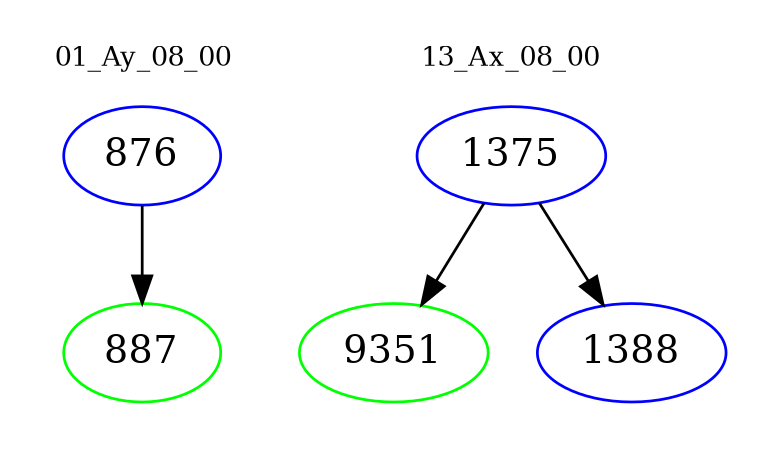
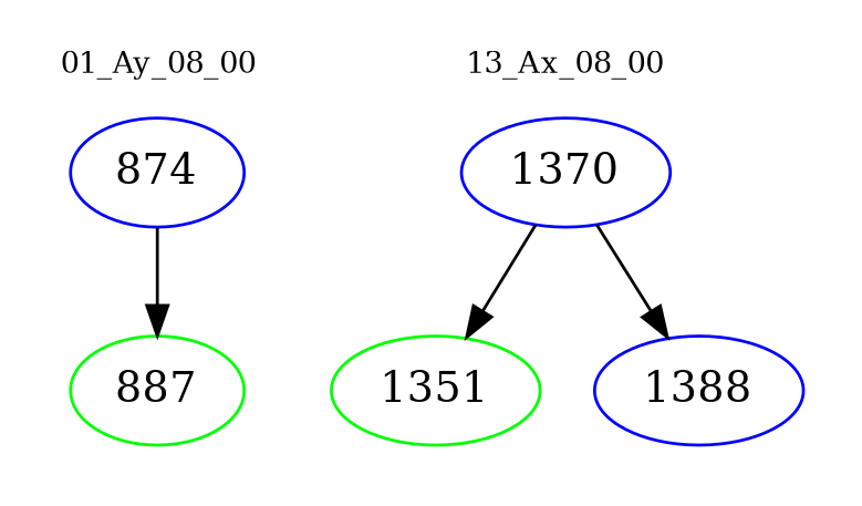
  digraph {
    node [color=blue]
    edge [color=black]
-   n1 [label=876]
+   n1 [label=874]
    n2 [color=green label=887]
-   n3 [label=1375]
-   n4 [color=green label=9351]
+   n3 [label=1370]
+   n4 [color=green label=1351]
    n5 [label=1388]
    subgraph cluster_1 {
      color=white
      fontsize=10
      label="01_Ay_08_00"
      n1
      n2
    }
    subgraph cluster_2 {
      color=white
      fontsize=10
      label="13_Ax_08_00"
      n3
      n4
      n5
    }
    n1 -> n2
    n3 -> n4
    n3 -> n5
  }
